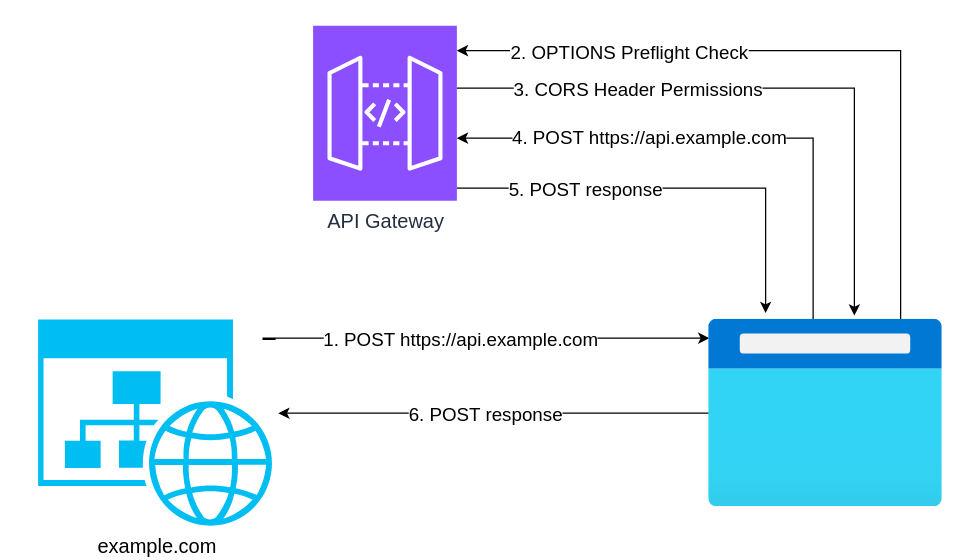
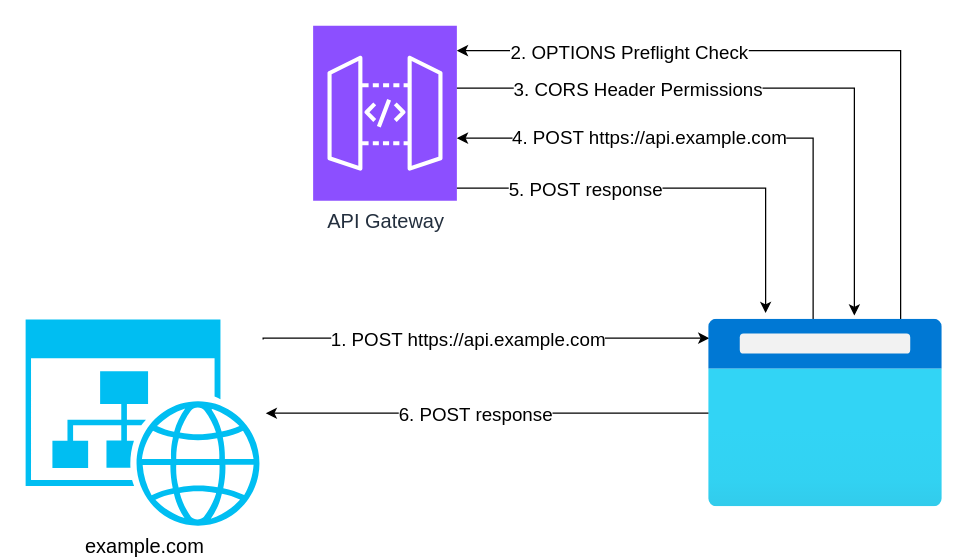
  <mxCell id="0" />
  <mxCell id="1" parent="0" />
  <mxCell id="2" value="&lt;font style=&quot;font-size: 16px;&quot;&gt;API Gateway&lt;/font&gt;" style="sketch=0;points=[[0,0,0],[0.25,0,0],[0.5,0,0],[0.75,0,0],[1,0,0],[0,1,0],[0.25,1,0],[0.5,1,0],[0.75,1,0],[1,1,0],[0,0.25,0],[0,0.5,0],[0,0.75,0],[1,0.25,0],[1,0.5,0],[1,0.75,0]];outlineConnect=0;fontColor=#232F3E;fillColor=#8C4FFF;strokeColor=#ffffff;dashed=0;verticalLabelPosition=bottom;verticalAlign=top;align=center;html=1;fontSize=12;fontStyle=0;aspect=fixed;shape=mxgraph.aws4.resourceIcon;resIcon=mxgraph.aws4.api_gateway;" vertex="1" parent="1"><mxGeometry x="250" y="20" width="115" height="140" as="geometry" /></mxCell>
  <mxCell id="3" style="edgeStyle=orthogonalEdgeStyle;rounded=0;orthogonalLoop=1;jettySize=auto;html=1;entryX=0.004;entryY=0.1;entryDx=0;entryDy=0;entryPerimeter=0;exitX=1;exitY=0.097;exitDx=0;exitDy=0;exitPerimeter=0;" edge="1" parent="1" source="10" target="9"><mxGeometry relative="1" as="geometry"><mxPoint x="211.08" y="270" as="sourcePoint" /><mxPoint x="570" y="270" as="targetPoint" /><Array as="points"><mxPoint x="210" y="270" /></Array></mxGeometry></mxCell>
  <mxCell id="4" value="&lt;font style=&quot;font-size: 15px;&quot;&gt;1. POST https://api.example.com&lt;/font&gt;" style="edgeLabel;html=1;align=center;verticalAlign=middle;resizable=0;points=[];" vertex="1" connectable="0" parent="3"><mxGeometry x="-0.153" relative="1" as="geometry"><mxPoint x="13" as="offset" /></mxGeometry></mxCell>
  <mxCell id="5" style="edgeStyle=orthogonalEdgeStyle;rounded=0;orthogonalLoop=1;jettySize=auto;html=1;" edge="1" parent="1" source="9" target="2"><mxGeometry relative="1" as="geometry"><Array as="points"><mxPoint x="720" y="40" /></Array></mxGeometry></mxCell>
  <mxCell id="6" value="&lt;font style=&quot;font-size: 15px;&quot;&gt;2. OPTIONS Preflight Check&lt;/font&gt;" style="edgeLabel;html=1;align=center;verticalAlign=middle;resizable=0;points=[];" vertex="1" connectable="0" parent="5"><mxGeometry x="0.666" y="-2" relative="1" as="geometry"><mxPoint x="42" y="2" as="offset" /></mxGeometry></mxCell>
  <mxCell id="7" style="edgeStyle=orthogonalEdgeStyle;rounded=0;orthogonalLoop=1;jettySize=auto;html=1;" edge="1" parent="1" source="9" target="2"><mxGeometry relative="1" as="geometry"><Array as="points"><mxPoint x="650" y="110" /></Array></mxGeometry></mxCell>
  <mxCell id="8" value="&lt;font style=&quot;font-size: 15px;&quot;&gt;4. POST https://api.example.com&lt;/font&gt;" style="edgeLabel;html=1;align=center;verticalAlign=middle;resizable=0;points=[];" vertex="1" connectable="0" parent="7"><mxGeometry x="0.432" y="-2" relative="1" as="geometry"><mxPoint x="31" as="offset" /></mxGeometry></mxCell>
  <mxCell id="9" value="" style="image;aspect=fixed;html=1;points=[];align=center;fontSize=12;image=img/lib/azure2/general/Browser.svg;" vertex="1" parent="1"><mxGeometry x="566.25" y="255" width="187.5" height="150" as="geometry" /></mxCell>
- <mxCell id="10" value="&lt;font style=&quot;font-size: 16px;&quot;&gt;example.com&lt;/font&gt;" style="verticalLabelPosition=bottom;html=1;verticalAlign=top;align=center;strokeColor=none;fillColor=#00BEF2;shape=mxgraph.azure.website_generic;pointerEvents=1;" vertex="1" parent="1"><mxGeometry x="30" y="255" width="190" height="165" as="geometry" /></mxCell>
+ <mxCell id="10" value="&lt;font style=&quot;font-size: 16px;&quot;&gt;example.com&lt;/font&gt;" style="verticalLabelPosition=bottom;html=1;verticalAlign=top;align=center;strokeColor=none;fillColor=#00BEF2;shape=mxgraph.azure.website_generic;pointerEvents=1;" vertex="1" parent="1"><mxGeometry x="20" y="255" width="190" height="165" as="geometry" /></mxCell>
  <mxCell id="11" style="edgeStyle=orthogonalEdgeStyle;rounded=0;orthogonalLoop=1;jettySize=auto;html=1;entryX=1.011;entryY=0.455;entryDx=0;entryDy=0;entryPerimeter=0;" edge="1" parent="1" source="9" target="10"><mxGeometry relative="1" as="geometry" /></mxCell>
  <mxCell id="12" value="&lt;font style=&quot;font-size: 15px;&quot;&gt;6. POST response&lt;/font&gt;" style="edgeLabel;html=1;align=center;verticalAlign=middle;resizable=0;points=[];" vertex="1" connectable="0" parent="11"><mxGeometry x="0.662" relative="1" as="geometry"><mxPoint x="107" as="offset" /></mxGeometry></mxCell>
  <mxCell id="13" style="edgeStyle=orthogonalEdgeStyle;rounded=0;orthogonalLoop=1;jettySize=auto;html=1;" edge="1" parent="1" source="2"><mxGeometry relative="1" as="geometry"><mxPoint x="683" y="252" as="targetPoint" /><Array as="points"><mxPoint x="683" y="70" /></Array></mxGeometry></mxCell>
  <mxCell id="14" value="&lt;font style=&quot;font-size: 15px;&quot;&gt;3. CORS Header Permissions&lt;/font&gt;" style="edgeLabel;html=1;align=center;verticalAlign=middle;resizable=0;points=[];" vertex="1" connectable="0" parent="13"><mxGeometry x="-0.565" y="1" relative="1" as="geometry"><mxPoint x="35" y="1" as="offset" /></mxGeometry></mxCell>
  <mxCell id="15" style="edgeStyle=orthogonalEdgeStyle;rounded=0;orthogonalLoop=1;jettySize=auto;html=1;" edge="1" parent="1" source="2"><mxGeometry relative="1" as="geometry"><mxPoint x="612" y="250" as="targetPoint" /><Array as="points"><mxPoint x="612" y="150" /></Array></mxGeometry></mxCell>
  <mxCell id="16" value="&lt;font style=&quot;font-size: 15px;&quot;&gt;5. POST response&lt;/font&gt;" style="edgeLabel;html=1;align=center;verticalAlign=middle;resizable=0;points=[];" vertex="1" connectable="0" parent="15"><mxGeometry x="-0.714" relative="1" as="geometry"><mxPoint x="52" as="offset" /></mxGeometry></mxCell>
